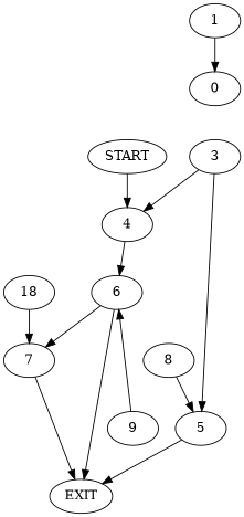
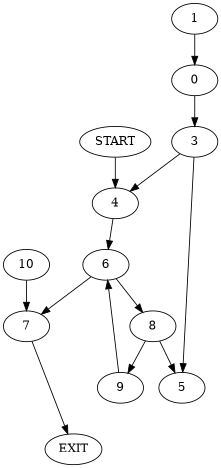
  digraph {
    n1 [label=START]
    4
    n3 [label=0]
    1
    n5 [label=EXIT]
    3
    5
    6
    7
    8
    9
-   10 [label=18]
+   10
    n1 -> 4
    4 -> 6
+   n3 -> 3
    1 -> n3
    3 -> 4
    3 -> 5
-   5 -> n5
    6 -> 7
-   6 -> n5
+   6 -> 8
    7 -> n5
    8 -> 5
+   8 -> 9
    9 -> 6
    10 -> 7
  }
